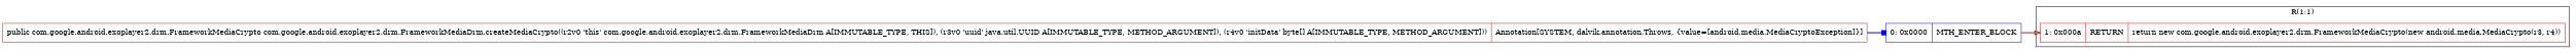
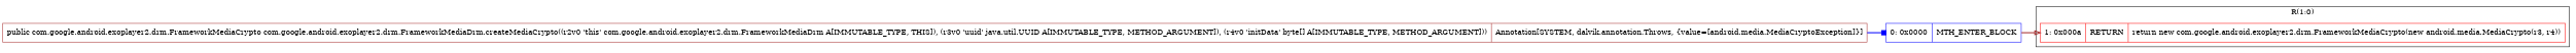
  digraph {
    rankdir=LR
    node [shape=record]
    edge [style=bold]
    n1 [color=red label="{1\:\ 0x000a|RETURN\l|return new com.google.android.exoplayer2.drm.FrameworkMediaCrypto(new android.media.MediaCrypto(r3, r4))\l}"]
    n2 [color=blue label="{0\:\ 0x0000|MTH_ENTER_BLOCK\l}"]
    n3 [label="{public com.google.android.exoplayer2.drm.FrameworkMediaCrypto com.google.android.exoplayer2.drm.FrameworkMediaDrm.createMediaCrypto((r2v0 'this' com.google.android.exoplayer2.drm.FrameworkMediaDrm A[IMMUTABLE_TYPE, THIS]), (r3v0 'uuid' java.util.UUID A[IMMUTABLE_TYPE, METHOD_ARGUMENT]), (r4v0 'initData' byte[] A[IMMUTABLE_TYPE, METHOD_ARGUMENT]))  | Annotation[SYSTEM, dalvik.annotation.Throws, \{value=[android.media.MediaCryptoException]\}]\l}" color=brown]
    subgraph cluster_1 {
-     label="R(1:1)"
+     label="R(1:0)"
      n1
    }
    n2 -> n1 [color=brown arrowhead=onormal]
    n3 -> n2 [color=blue arrowhead=box]
  }
